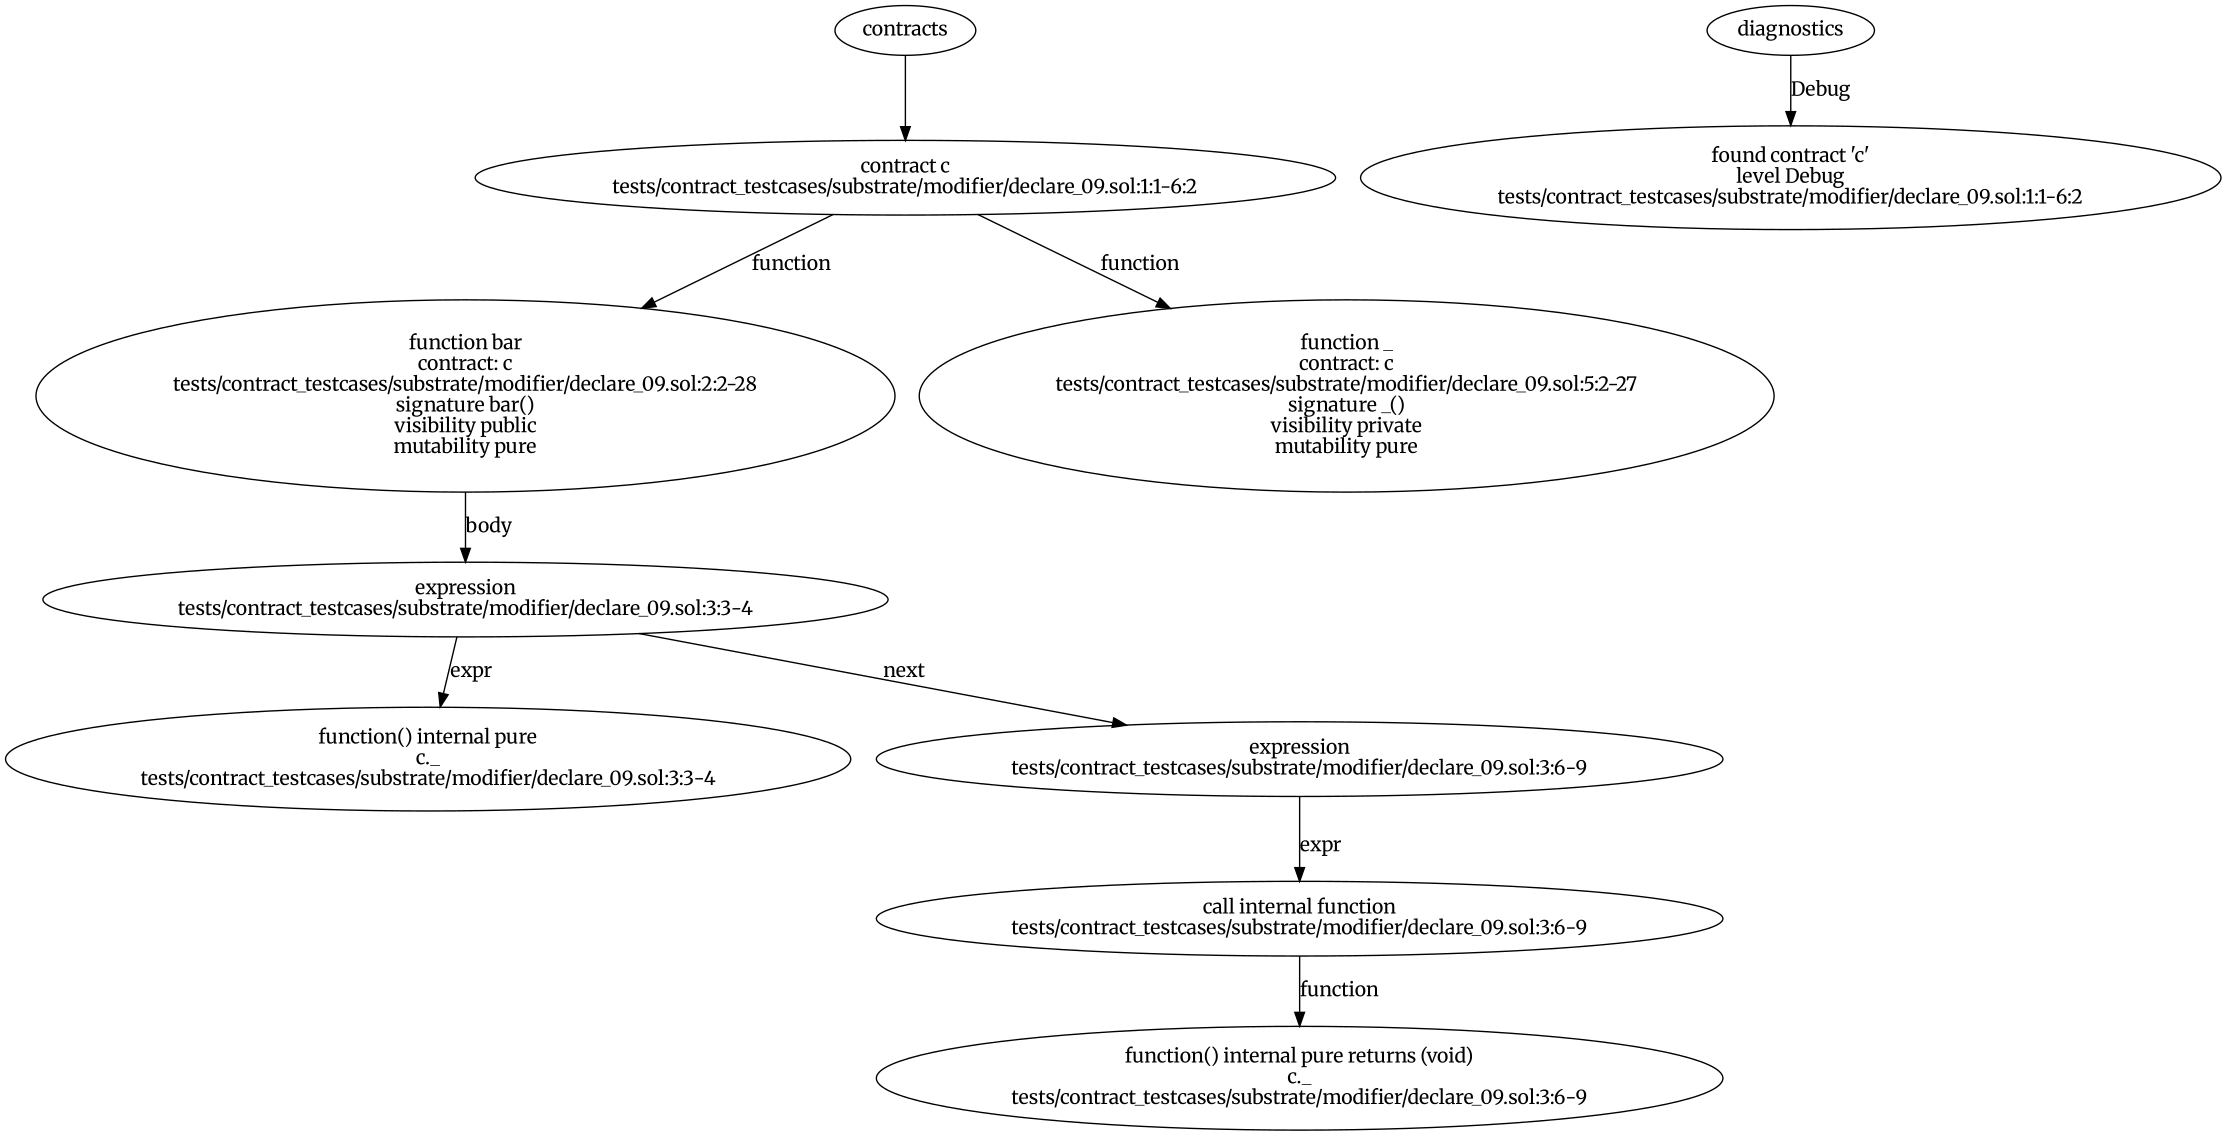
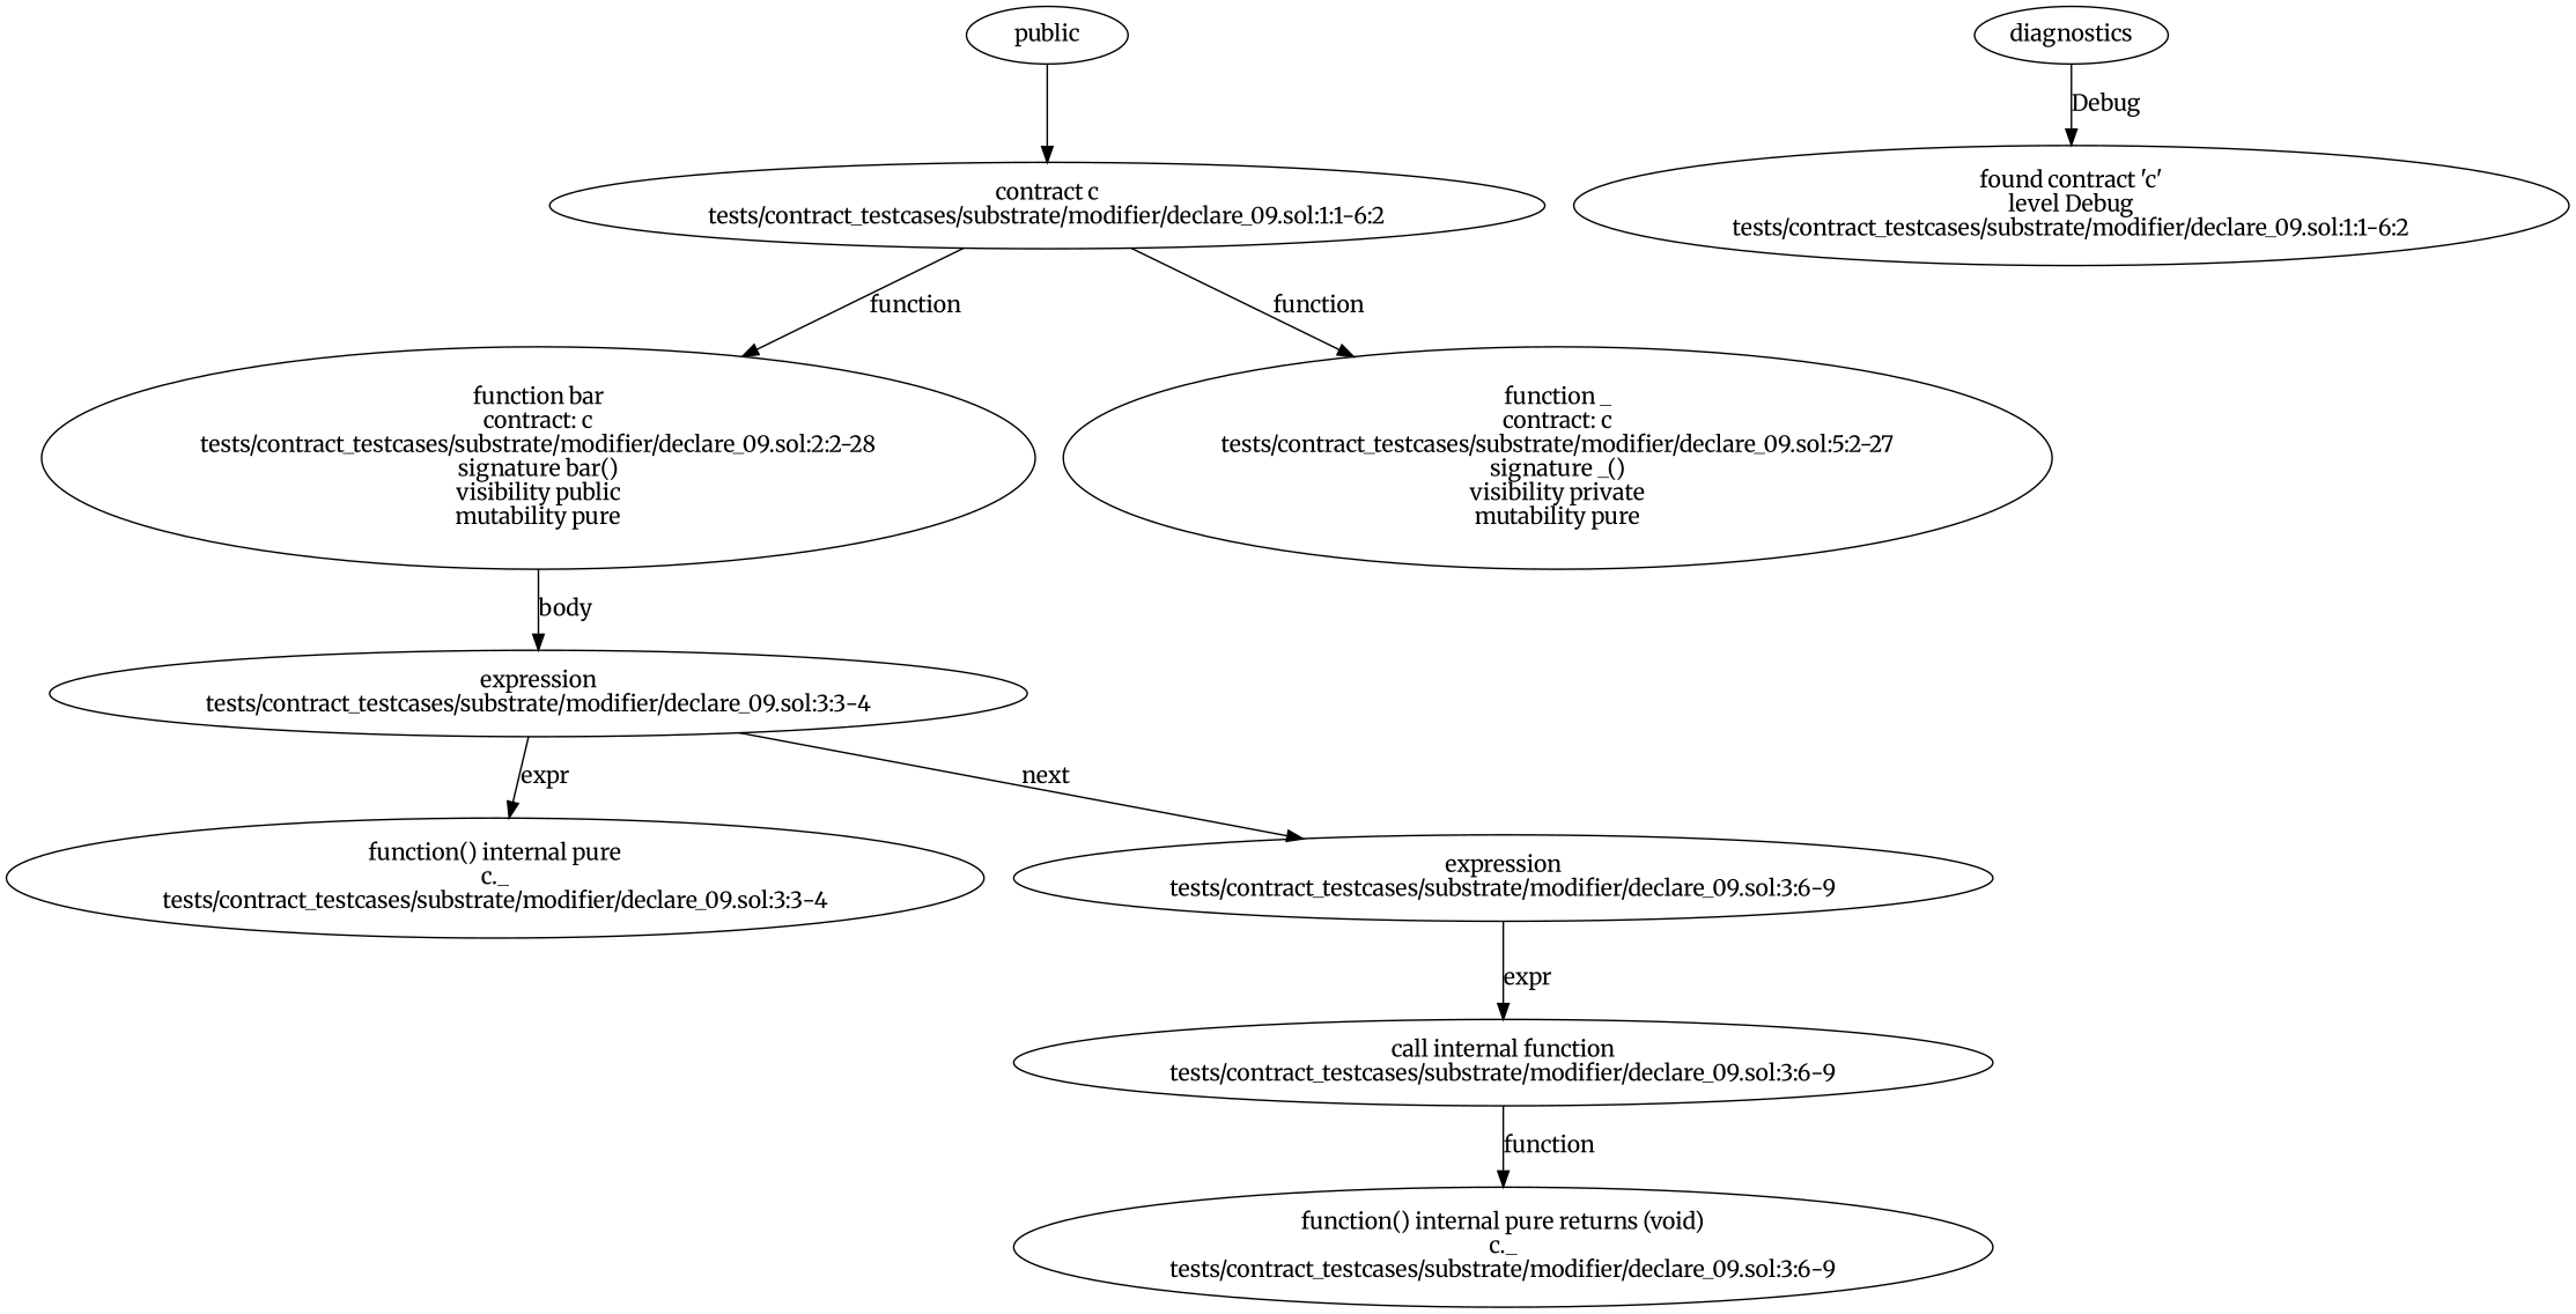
  strict digraph {
    fontname=Merriweather
    node [fontname=Merriweather]
    edge [fontname=Merriweather]
    n1 [label="contract c\ntests/contract_testcases/substrate/modifier/declare_09.sol:1:1-6:2"]
    n2 [label="function bar\ncontract: c\ntests/contract_testcases/substrate/modifier/declare_09.sol:2:2-28\nsignature bar()\nvisibility public\nmutability pure"]
    n3 [label="function _\ncontract: c\ntests/contract_testcases/substrate/modifier/declare_09.sol:5:2-27\nsignature _()\nvisibility private\nmutability pure"]
    n4 [label="expression\ntests/contract_testcases/substrate/modifier/declare_09.sol:3:3-4"]
    n5 [label="function() internal pure\nc._\ntests/contract_testcases/substrate/modifier/declare_09.sol:3:3-4"]
    n6 [label="expression\ntests/contract_testcases/substrate/modifier/declare_09.sol:3:6-9"]
    n7 [label="call internal function\ntests/contract_testcases/substrate/modifier/declare_09.sol:3:6-9"]
    n8 [label="function() internal pure returns (void)\nc._\ntests/contract_testcases/substrate/modifier/declare_09.sol:3:6-9"]
    n9 [label="found contract 'c'\nlevel Debug\ntests/contract_testcases/substrate/modifier/declare_09.sol:1:1-6:2"]
-   contracts
+   contracts [label=public]
    diagnostics
    n1 -> n2 [label=function]
    n1 -> n3 [label=function]
    n2 -> n4 [label=body]
    n4 -> n5 [label=expr]
    n4 -> n6 [label=next]
    n6 -> n7 [label=expr]
    n7 -> n8 [label=function]
    contracts -> n1
    diagnostics -> n9 [label=Debug]
  }
